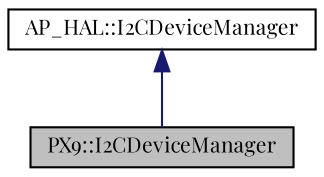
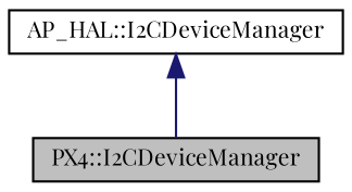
  digraph {
    fontname="Playfair Display"
    node [color=black fontname="Playfair Display" fontsize=10 shape=record style=filled]
-   n1 [fillcolor=grey75 fontcolor=black height=0.2 label="PX9::I2CDeviceManager" width=0.4]
+   n1 [fillcolor=grey75 fontcolor=black height=0.2 label="PX4::I2CDeviceManager" width=0.4]
    n2 [fillcolor=white height=0.2 label="AP_HAL::I2CDeviceManager" width=0.4]
    n2 -> n1 [color=midnightblue dir=back fontname="Playfair Display" fontsize=10 labelfontname=Helvetica labelfontsize=10 style=solid]
  }
